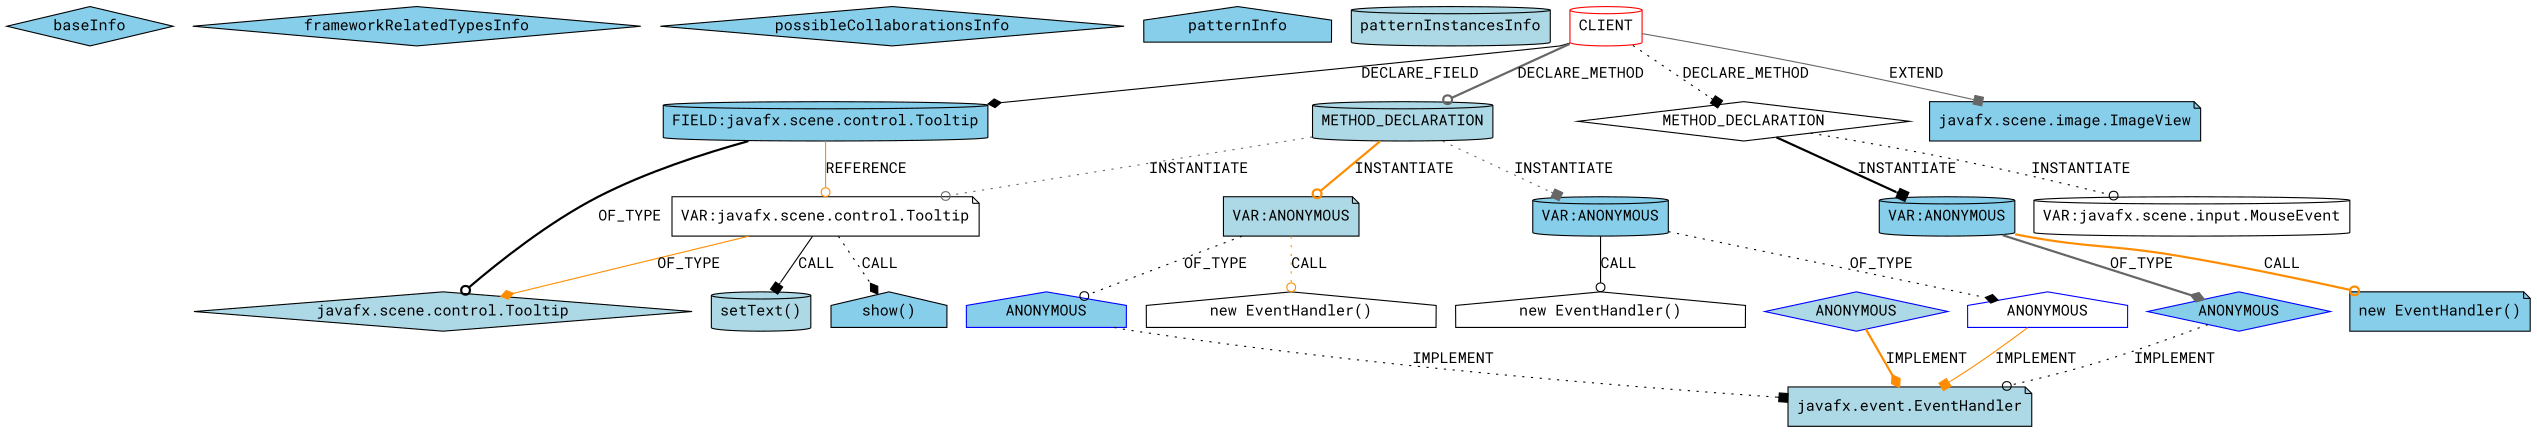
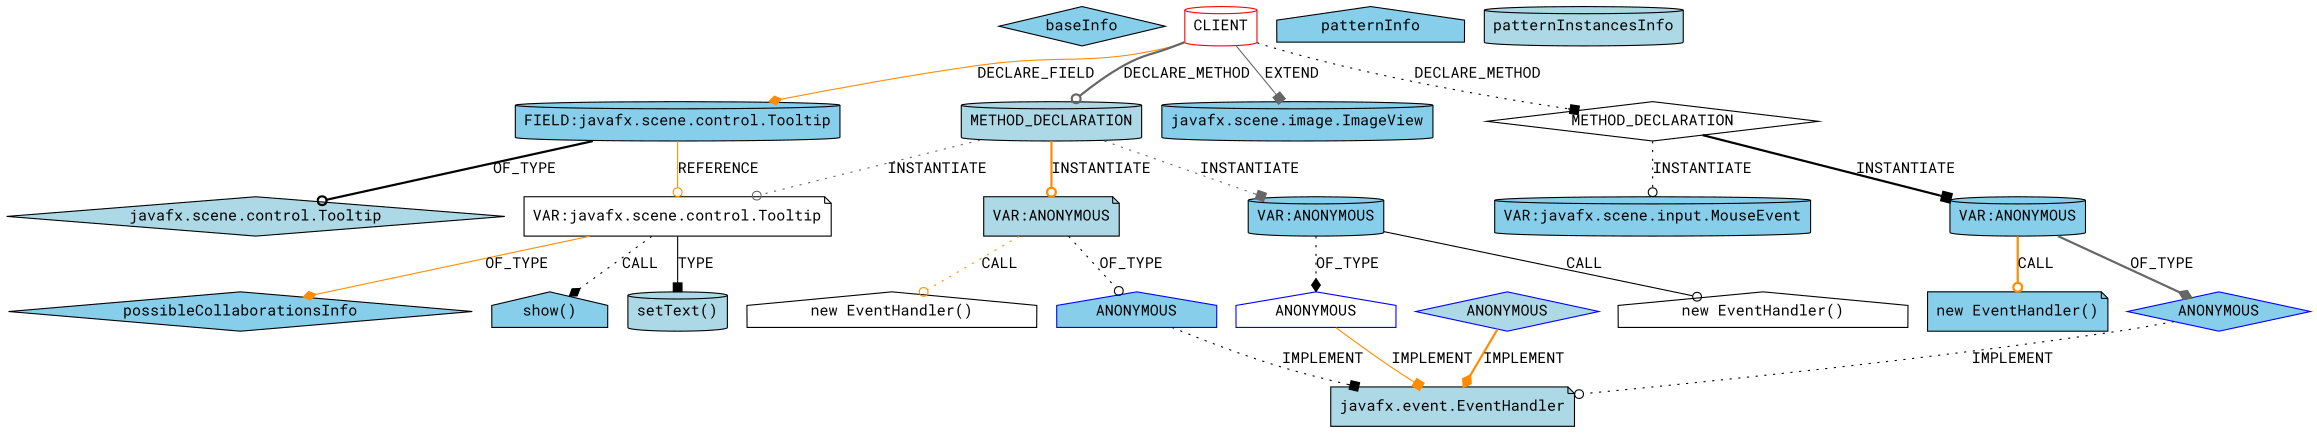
  digraph {
    fontname="Roboto Mono"
    node [fillcolor=skyblue fontname="Roboto Mono" shape=cylinder style=filled isFrameworkType=false]
    edge [arrowhead=odot color=black fontname="Roboto Mono" style=dotted]
    baseInfo [category=pattern graphId=4210 isAnonymous=false possibleRelation=true shape=diamond isFrameworkType=""]
-   frameworkRelatedTypesInfo [0="javafx.scene.image.ImageView" shape=diamond isFrameworkType=""]
    possibleCollaborationsInfo [0="4210~INSTANTIATION-CLIENT_METHOD_DECLARATION-~javafx.scene.image.ImageView ~javafx.event.EventHandler ~false~true" 1="4210~INSTANTIATION-CLIENT_METHOD_DECLARATION-~javafx.scene.image.ImageView ~javafx.event.EventHandler ~false~true" 2="4210~INSTANTIATION-CLIENT_METHOD_DECLARATION-~javafx.scene.image.ImageView ~javafx.event.EventHandler ~false~true" shape=diamond isFrameworkType=""]
    patternInfo [frequency=2.0 patternRootClient=0 shape=house isFrameworkType=""]
    patternInstancesInfo [0="prashker-KingsSGF~/prashker-KingsSGF/KingsSGF-master/src/uiSam/ThingBowlView.java~ThingBowlView~3892" 1="prashker-KingsSGF~/prashker-KingsSGF/KingsSGF-master/src/uiSam/ThingView.java~ThingView~3940" fillcolor=lightblue isFrameworkType=""]
    n6 [label="FIELD:javafx.scene.control.Tooltip" vertexType=FIELD_DECLARATION]
    n7 [fillcolor=white label="VAR:javafx.scene.control.Tooltip" shape=note vertexType=VARIABLE_EXPRESION]
    n8 [fillcolor=lightblue label="javafx.scene.control.Tooltip" shape=diamond vertexType=FRAMEWORK_CLASS_TYPE]
    n9 [label="show()" shape=house vertexType=INSIDE_CALL]
    n10 [fillcolor=lightblue label="setText()" vertexType=INSIDE_CALL]
    n11 [color=red fillcolor=white label=CLIENT vertexType=ROOT_CLIENT_CLASS_DECLARATION]
-   n12 [label="javafx.scene.image.ImageView" shape=note vertexType=FRAMEWORK_CLASS_TYPE]
+   n12 [label="javafx.scene.image.ImageView" vertexType=FRAMEWORK_CLASS_TYPE]
    n13 [fillcolor=lightblue label=METHOD_DECLARATION vertexType=CLIENT_METHOD_DECLARATION]
    n14 [fillcolor=white label=METHOD_DECLARATION shape=diamond vertexType=CLIENT_METHOD_DECLARATION]
    n15 [fillcolor=lightblue label="VAR:ANONYMOUS" shape=note vertexType=VARIABLE_EXPRESION]
    n16 [label="VAR:ANONYMOUS" vertexType=VARIABLE_EXPRESION]
    n17 [label="VAR:ANONYMOUS" vertexType=VARIABLE_EXPRESION]
-   n18 [fillcolor=white label="VAR:javafx.scene.input.MouseEvent" vertexType=VARIABLE_EXPRESION]
+   n18 [label="VAR:javafx.scene.input.MouseEvent" vertexType=VARIABLE_EXPRESION]
    n19 [color=blue label=ANONYMOUS shape=house vertexType=REFERENCE_ANONYMOUS_DECLARATION]
    n20 [fillcolor=white label="new EventHandler()" shape=house vertexType=CONSTRUCTOR_CALL]
    n21 [color=blue fillcolor=white label=ANONYMOUS shape=house vertexType=REFERENCE_ANONYMOUS_DECLARATION]
    n22 [fillcolor=white label="new EventHandler()" shape=house vertexType=CONSTRUCTOR_CALL]
    n23 [fillcolor=lightblue label="javafx.event.EventHandler" shape=note vertexType=FRAMEWORK_INTERFACE_TYPE]
    n24 [color=blue label=ANONYMOUS shape=diamond vertexType=REFERENCE_ANONYMOUS_DECLARATION]
    n25 [label="new EventHandler()" shape=note vertexType=CONSTRUCTOR_CALL]
    n26 [color=blue fillcolor=lightblue label=ANONYMOUS shape=diamond vertexType=REFERENCE_ANONYMOUS_DECLARATION]
    n6 -> n7 [color=darkorange label=REFERENCE style=solid]
    n6 -> n8 [label=OF_TYPE style=bold]
-   n7 -> n8 [arrowhead=diamond color=darkorange label=OF_TYPE style=solid]
+   n7 -> possibleCollaborationsInfo [arrowhead=diamond color=darkorange label=OF_TYPE style=solid]
    n7 -> n9 [arrowhead=diamond label=CALL]
-   n7 -> n10 [arrowhead=box label=CALL style=solid]
-   n11 -> n6 [arrowhead=diamond label=DECLARE_FIELD style=solid]
+   n7 -> n10 [arrowhead=box label=TYPE style=solid]
+   n11 -> n6 [arrowhead=diamond color=darkorange label=DECLARE_FIELD style=solid]
    n11 -> n12 [arrowhead=box color=gray40 label=EXTEND style=solid]
    n11 -> n13 [color=gray40 label=DECLARE_METHOD style=bold]
    n11 -> n14 [arrowhead=box label=DECLARE_METHOD]
    n13 -> n7 [color=gray40 label=INSTANTIATE]
    n13 -> n15 [color=darkorange label=INSTANTIATE style=bold]
    n13 -> n16 [arrowhead=box color=gray40 label=INSTANTIATE]
    n14 -> n17 [arrowhead=box label=INSTANTIATE style=bold]
    n14 -> n18 [label=INSTANTIATE]
    n15 -> n19 [label=OF_TYPE]
    n15 -> n20 [color=darkorange label=CALL]
    n16 -> n21 [arrowhead=diamond label=OF_TYPE]
    n16 -> n22 [label=CALL style=solid]
    n17 -> n24 [arrowhead=diamond color=gray40 label=OF_TYPE style=bold]
    n17 -> n25 [color=darkorange label=CALL style=bold]
    n19 -> n23 [arrowhead=box label=IMPLEMENT]
    n21 -> n23 [arrowhead=box color=darkorange label=IMPLEMENT style=solid]
    n24 -> n23 [label=IMPLEMENT]
    n26 -> n23 [arrowhead=diamond color=darkorange label=IMPLEMENT style=bold]
  }
